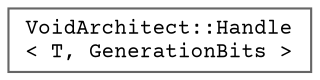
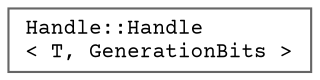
  digraph {
    rankdir=TB
    fontname="Courier Prime"
-   n1 [color=grey40 fillcolor=white fontname="Courier Prime" fontsize=10 height=0.2 label="VoidArchitect::Handle\l\< T, GenerationBits \>" shape=box style=filled width=0.4]
+   n1 [color=grey40 fillcolor=white fontname="Courier Prime" fontsize=10 height=0.2 label="Handle::Handle\l\< T, GenerationBits \>" shape=box style=filled width=0.4]
  }
